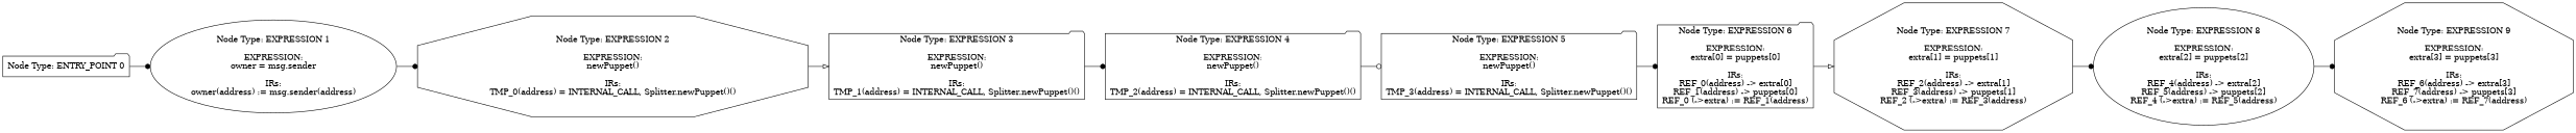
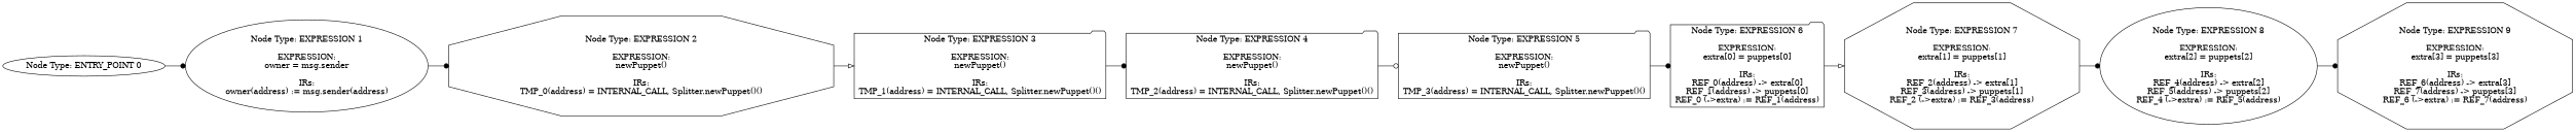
  digraph {
    rankdir=LR
    node [shape=folder]
    edge [arrowhead=dot]
-   n1 [label="Node Type: ENTRY_POINT 0\n"]
+   n1 [label="Node Type: ENTRY_POINT 0\n" shape=ellipse]
    n2 [label="Node Type: EXPRESSION 1\n\nEXPRESSION:\nowner = msg.sender\n\nIRs:\nowner(address) := msg.sender(address)" shape=ellipse]
    n3 [label="Node Type: EXPRESSION 2\n\nEXPRESSION:\nnewPuppet()\n\nIRs:\nTMP_0(address) = INTERNAL_CALL, Splitter.newPuppet()()" shape=octagon]
    n4 [label="Node Type: EXPRESSION 3\n\nEXPRESSION:\nnewPuppet()\n\nIRs:\nTMP_1(address) = INTERNAL_CALL, Splitter.newPuppet()()"]
    n5 [label="Node Type: EXPRESSION 4\n\nEXPRESSION:\nnewPuppet()\n\nIRs:\nTMP_2(address) = INTERNAL_CALL, Splitter.newPuppet()()"]
    n6 [label="Node Type: EXPRESSION 5\n\nEXPRESSION:\nnewPuppet()\n\nIRs:\nTMP_3(address) = INTERNAL_CALL, Splitter.newPuppet()()"]
    n7 [label="Node Type: EXPRESSION 6\n\nEXPRESSION:\nextra[0] = puppets[0]\n\nIRs:\nREF_0(address) -> extra[0]\nREF_1(address) -> puppets[0]\nREF_0 (->extra) := REF_1(address)"]
    n8 [label="Node Type: EXPRESSION 7\n\nEXPRESSION:\nextra[1] = puppets[1]\n\nIRs:\nREF_2(address) -> extra[1]\nREF_3(address) -> puppets[1]\nREF_2 (->extra) := REF_3(address)" shape=octagon]
    n9 [label="Node Type: EXPRESSION 8\n\nEXPRESSION:\nextra[2] = puppets[2]\n\nIRs:\nREF_4(address) -> extra[2]\nREF_5(address) -> puppets[2]\nREF_4 (->extra) := REF_5(address)" shape=ellipse]
    n10 [label="Node Type: EXPRESSION 9\n\nEXPRESSION:\nextra[3] = puppets[3]\n\nIRs:\nREF_6(address) -> extra[3]\nREF_7(address) -> puppets[3]\nREF_6 (->extra) := REF_7(address)" shape=octagon]
    n1 -> n2
    n2 -> n3
    n3 -> n4 [arrowhead=onormal]
    n4 -> n5
    n5 -> n6 [arrowhead=odot]
    n6 -> n7
    n7 -> n8 [arrowhead=onormal]
    n8 -> n9
    n9 -> n10
  }
